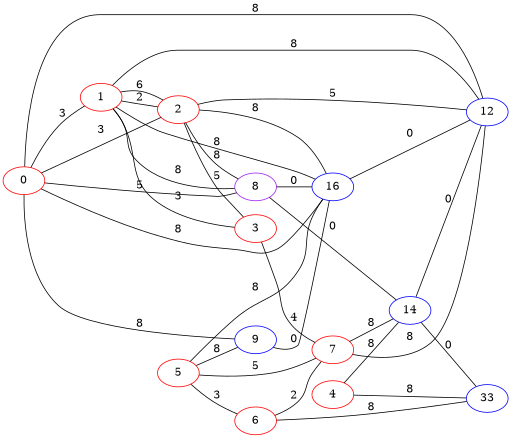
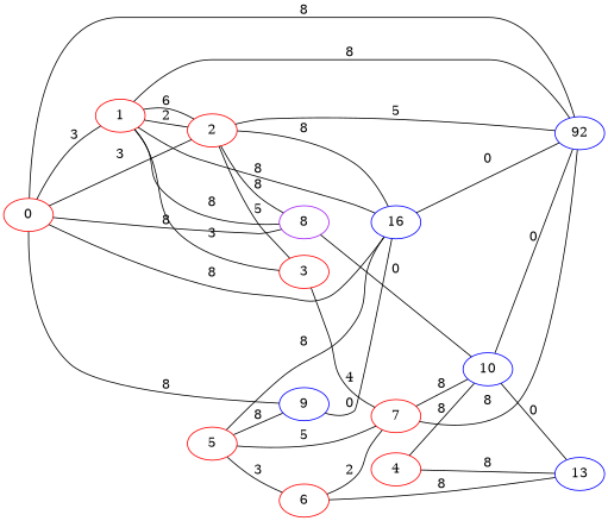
  graph {
    rankdir=LR
    node [color=red weight=1]
    0
    1
    2
    8 [color=purple weight=4]
    9 [color=blue weight=3]
    n6 [color=blue label=16 weight=3]
-   12 [color=blue weight=3]
+   12 [color=blue weight=3 label=92]
    3
-   10 [color=blue weight=3 label=14]
+   10 [color=blue weight=3]
    7
    4
-   13 [color=blue weight=3 label=33]
+   13 [color=blue weight=3]
    5
    6
    0 -- 1 [label=3]
    0 -- 2 [label=3]
-   0 -- 8 [label=5]
+   0 -- 8 [label=8]
    0 -- 9 [label=8]
    0 -- n6 [label=8]
    0 -- 12 [label=8]
    1 -- 2 [label=2]
    1 -- 2 [label=6]
    1 -- 8 [label=8]
    1 -- n6 [label=8]
    1 -- 12 [label=8]
    1 -- 3 [label=3]
    2 -- 8 [label=8]
    2 -- n6 [label=8]
    2 -- 12 [label=5]
    2 -- 3 [label=5]
-   8 -- n6 [label=0]
    8 -- 10 [label=0]
    9 -- n6 [label=0]
    n6 -- 12 [label=0]
    3 -- 7 [label=4]
    10 -- 12 [label=0]
    10 -- 13 [label=0]
    7 -- 12 [label=8]
    7 -- 10 [label=8]
    4 -- 10 [label=8]
    4 -- 13 [label=8]
    5 -- 9 [label=8]
    5 -- n6 [label=8]
    5 -- 7 [label=5]
    5 -- 6 [label=3]
    6 -- 7 [label=2]
    6 -- 13 [label=8]
  }
